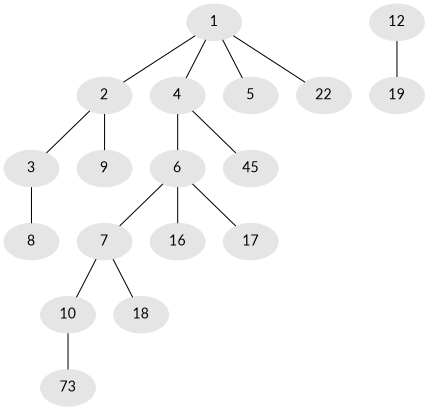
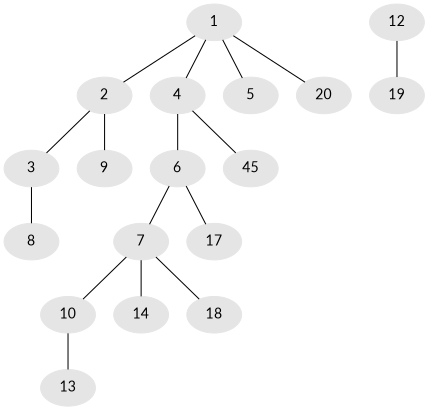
  graph {
    fontname=Lato
    node [color=gray90 fontname=Lato style=filled]
    edge [fontname=Lato]
    1
    2
    4
    5
-   20 [label=22]
+   20
    3
    9
    6
    n9 [label=45]
    8
    7
-   16
    17
    10
+   14
    18
-   13 [label=73]
+   13
    12
    19
    1 -- 2
    1 -- 4
    1 -- 5
    1 -- 20
    2 -- 3
    2 -- 9
    4 -- 6
    4 -- n9
    3 -- 8
    6 -- 7
-   6 -- 16
    6 -- 17
    7 -- 10
+   7 -- 14
    7 -- 18
    10 -- 13
    12 -- 19
  }
